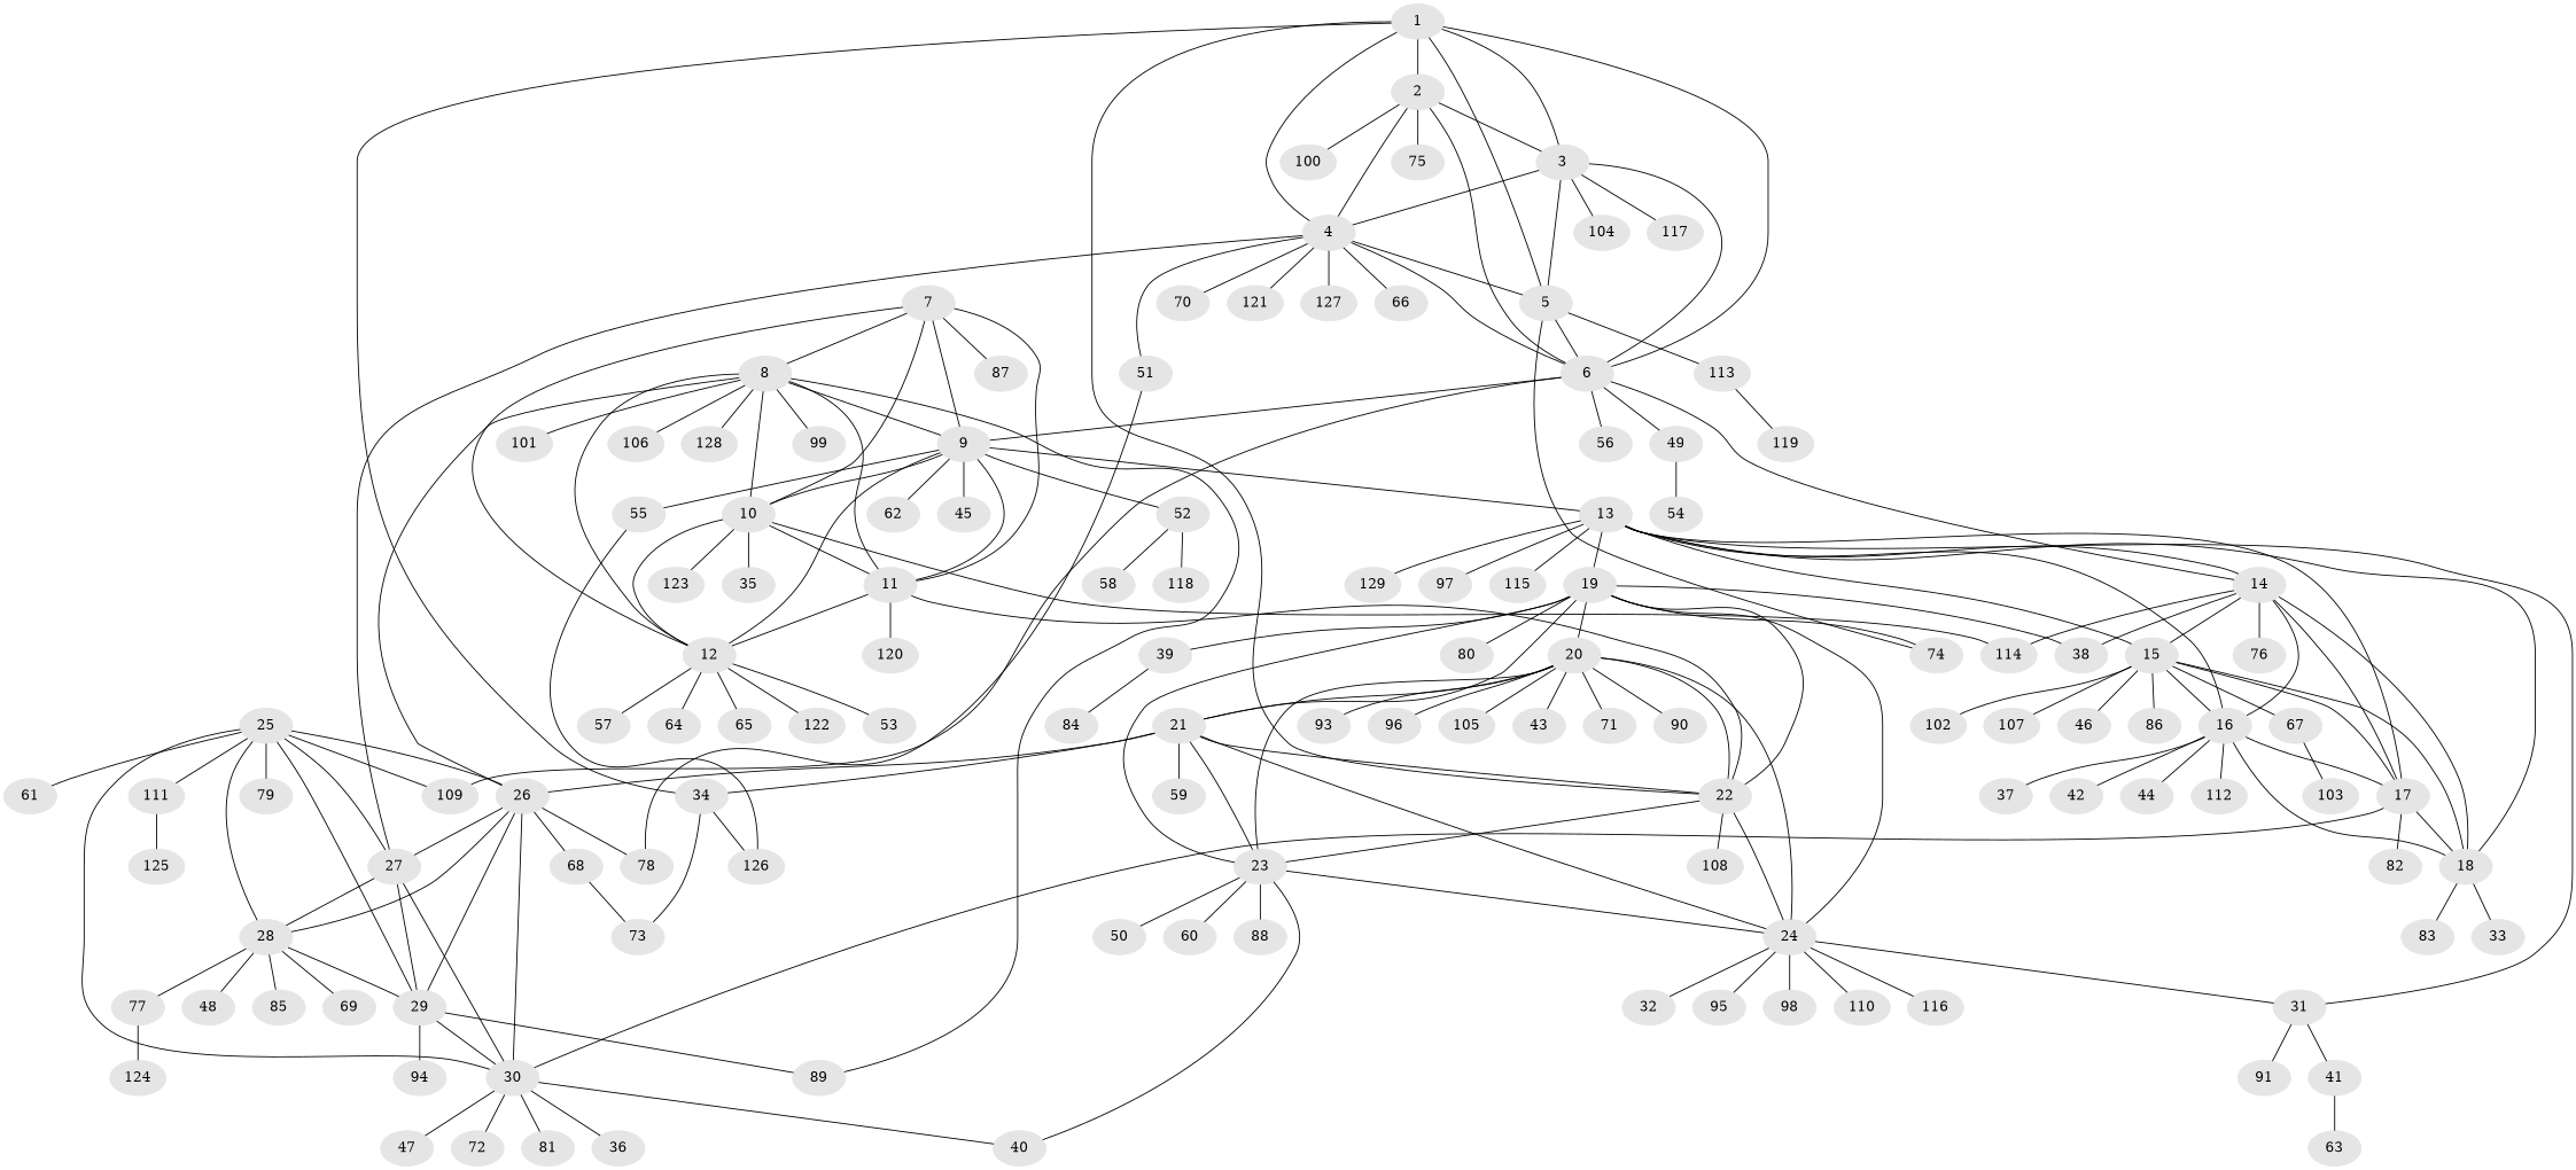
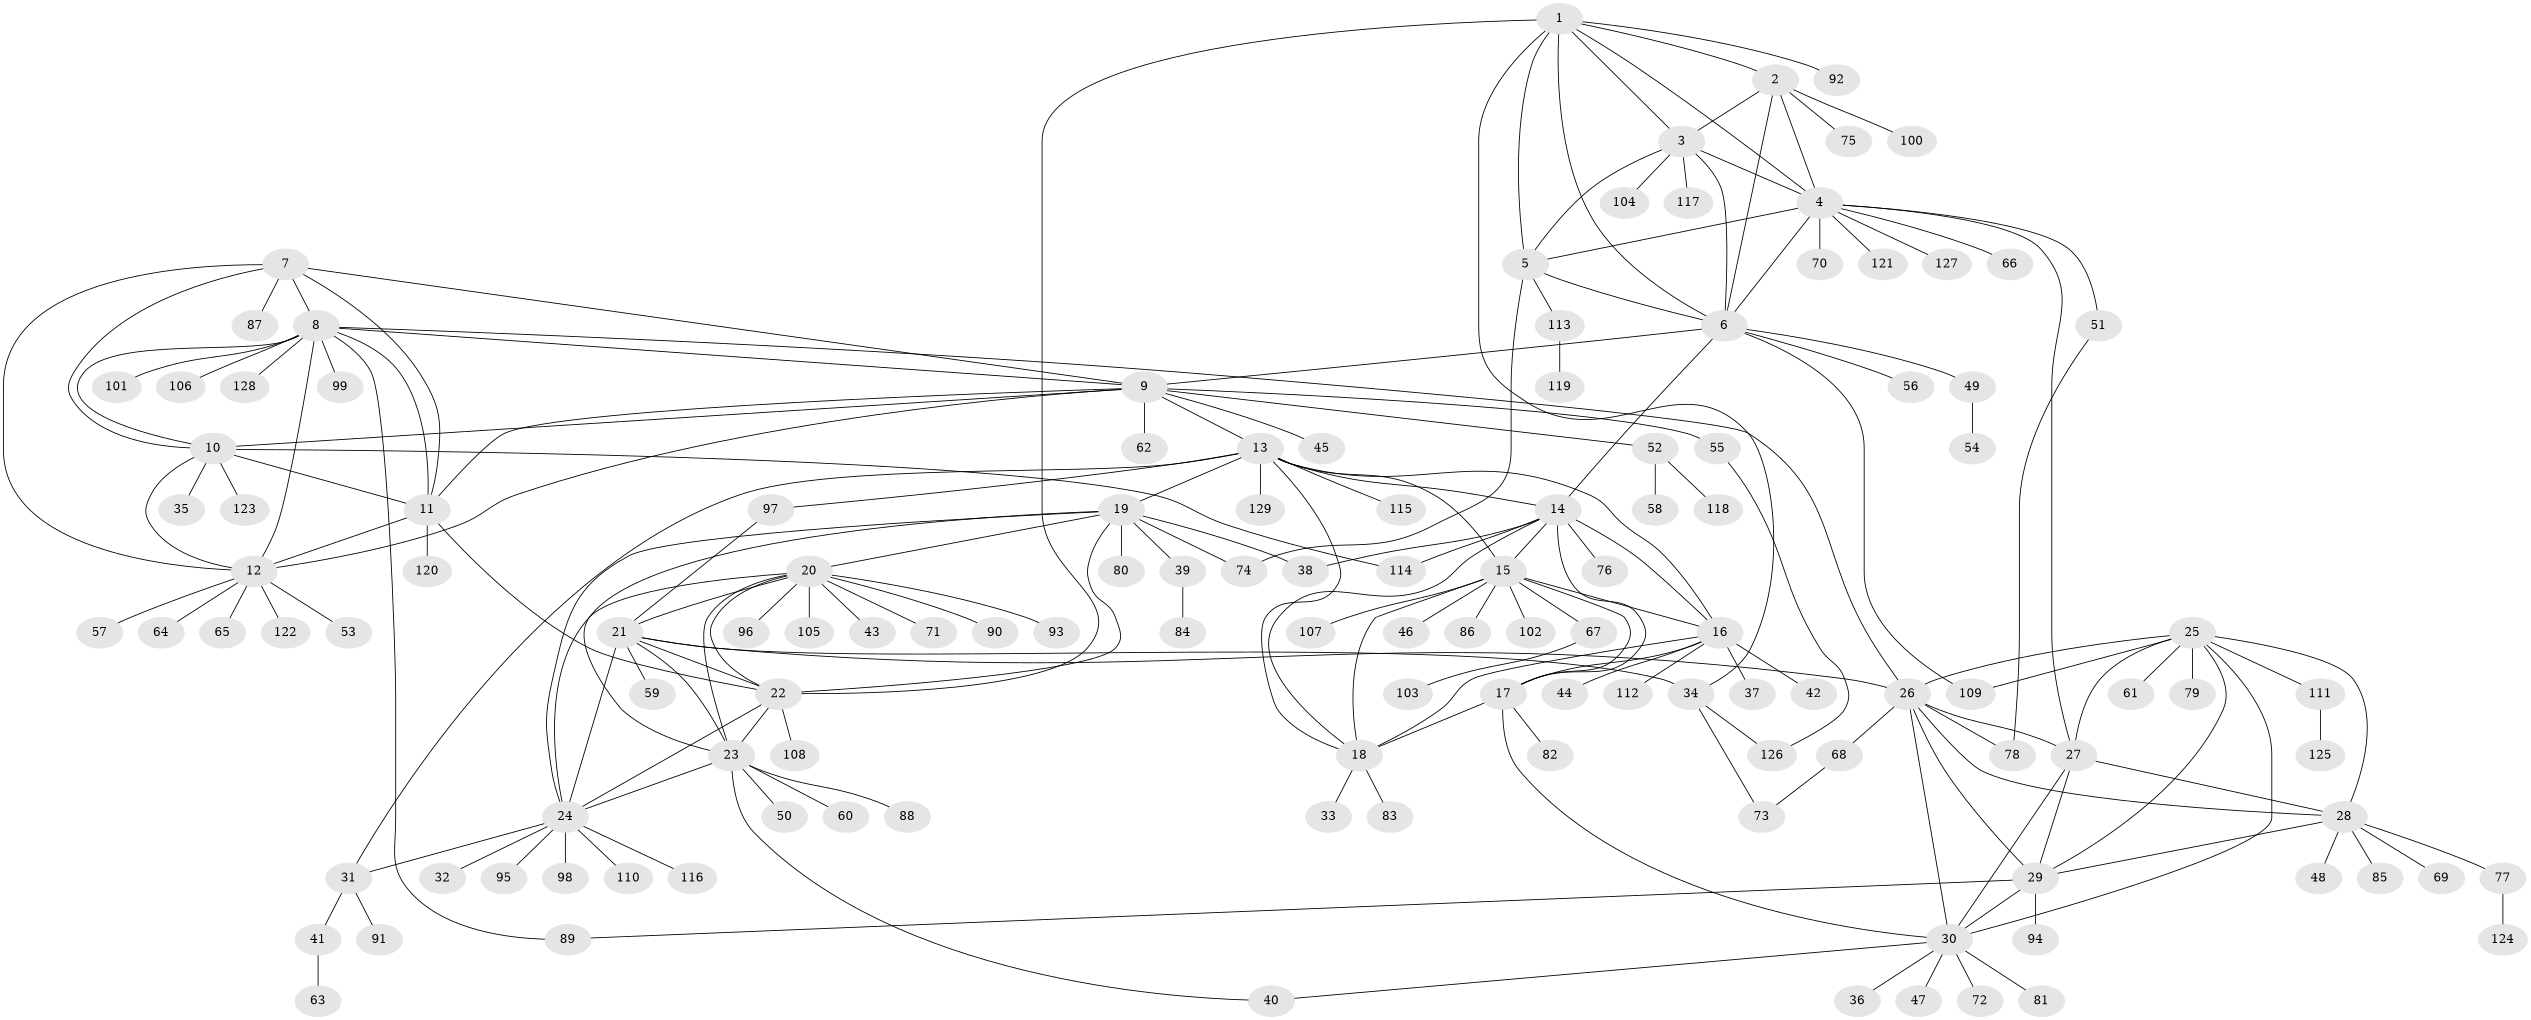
  graph {
    node [color=gray90 style=filled]
    1
    2
    3
    4
    5
    6
    22
    34
+   92
    75
    100
    104
    117
    27
    51
    66
    70
    121
    127
    74
    113
    9
    14
    49
    56
    109
    23
    24
    108
    73
    126
    30
    28
    29
    78
    119
    10
    11
    12
    13
    45
    52
    55
    62
    114
    15
    16
    17
    18
    38
    76
    54
    7
    8
    87
    26
    89
    99
    101
    106
    128
    35
    123
    120
    53
    57
    64
    65
    122
    68
    19
    31
    97
    115
    129
    58
    118
    46
    67
    86
    102
    107
    37
    42
    44
    112
    82
    33
    83
    20
    21
    39
    80
    41
    91
    103
    40
    36
    47
    72
    81
    43
    71
    90
    93
    96
    105
    59
    50
    60
    88
    32
    95
    98
    110
    116
    84
    25
    61
    79
    111
    48
    69
    77
    85
    94
    125
    124
    63
    1 -- 2
    1 -- 3
    1 -- 4
    1 -- 5
    1 -- 6
    1 -- 22
    1 -- 34
+   1 -- 92
    2 -- 3
    2 -- 4
    2 -- 6
    2 -- 75
    2 -- 100
    3 -- 4
    3 -- 5
    3 -- 6
    3 -- 104
    3 -- 117
    4 -- 5
    4 -- 6
    4 -- 27
    4 -- 51
    4 -- 66
    4 -- 70
    4 -- 121
    4 -- 127
    5 -- 6
    5 -- 74
    5 -- 113
    6 -- 9
    6 -- 14
    6 -- 49
    6 -- 56
    6 -- 109
    22 -- 23
    22 -- 24
    22 -- 108
    34 -- 73
    34 -- 126
    27 -- 30
    27 -- 28
    27 -- 29
    51 -- 78
    113 -- 119
    9 -- 10
    9 -- 11
    9 -- 12
    9 -- 13
    9 -- 45
    9 -- 52
    9 -- 55
    9 -- 62
    14 -- 114
    14 -- 15
    14 -- 16
    14 -- 17
    14 -- 18
    14 -- 38
    14 -- 76
    49 -- 54
    23 -- 24
    23 -- 40
    23 -- 50
    23 -- 60
    23 -- 88
    24 -- 31
    24 -- 32
    24 -- 95
    24 -- 98
    24 -- 110
    24 -- 116
    30 -- 40
    30 -- 36
    30 -- 47
    30 -- 72
    30 -- 81
    28 -- 29
    28 -- 48
    28 -- 69
    28 -- 77
    28 -- 85
    29 -- 30
    29 -- 89
    29 -- 94
    10 -- 11
    10 -- 12
    10 -- 114
    10 -- 35
    10 -- 123
    11 -- 22
    11 -- 12
    11 -- 120
    12 -- 53
    12 -- 57
    12 -- 64
    12 -- 65
    12 -- 122
    13 -- 14
    13 -- 15
    13 -- 16
-   13 -- 17
    13 -- 18
    13 -- 19
    13 -- 31
    13 -- 97
    13 -- 115
    13 -- 129
    52 -- 58
    52 -- 118
    55 -- 126
    15 -- 16
    15 -- 17
    15 -- 18
    15 -- 46
    15 -- 67
    15 -- 86
    15 -- 102
    15 -- 107
    16 -- 17
    16 -- 18
    16 -- 37
    16 -- 42
    16 -- 44
    16 -- 112
    17 -- 30
    17 -- 18
    17 -- 82
    18 -- 33
    18 -- 83
    7 -- 9
    7 -- 10
    7 -- 11
    7 -- 12
    7 -- 8
    7 -- 87
    8 -- 9
    8 -- 10
    8 -- 11
    8 -- 12
    8 -- 26
    8 -- 89
    8 -- 99
    8 -- 101
    8 -- 106
    8 -- 128
    26 -- 27
    26 -- 30
    26 -- 28
    26 -- 29
    26 -- 78
    26 -- 68
    68 -- 73
    19 -- 22
    19 -- 74
    19 -- 23
    19 -- 24
    19 -- 38
    19 -- 20
-   19 -- 21
+   97 -- 21
    19 -- 39
    19 -- 80
    31 -- 41
    31 -- 91
    67 -- 103
    20 -- 22
    20 -- 23
    20 -- 24
    20 -- 21
    20 -- 43
    20 -- 71
    20 -- 90
    20 -- 93
    20 -- 96
    20 -- 105
    21 -- 22
    21 -- 34
    21 -- 23
    21 -- 24
    21 -- 26
    21 -- 59
    39 -- 84
    41 -- 63
    25 -- 27
    25 -- 109
    25 -- 30
    25 -- 28
    25 -- 29
    25 -- 26
    25 -- 61
    25 -- 79
    25 -- 111
    111 -- 125
    77 -- 124
  }
